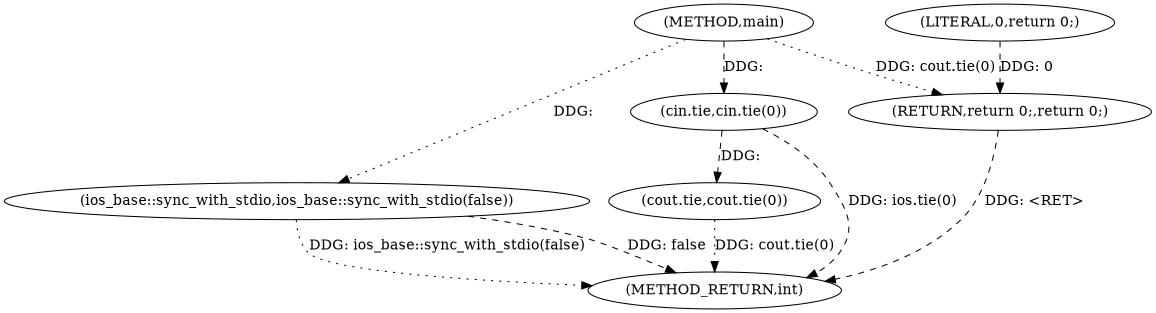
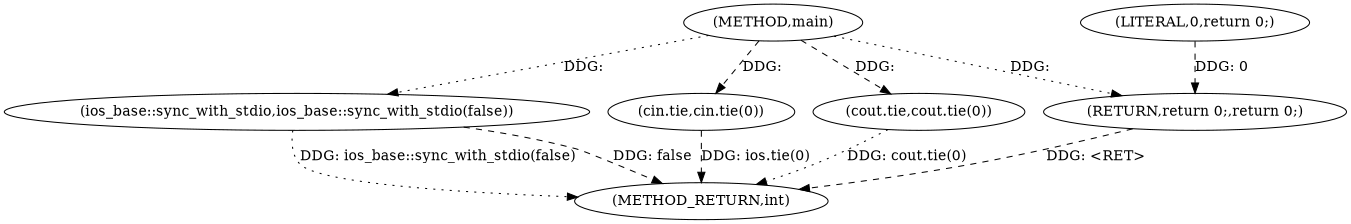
  digraph {
    edge [style=dashed]
    n1 [label="(METHOD,main)"]
    n2 [label="(ios_base::sync_with_stdio,ios_base::sync_with_stdio(false))"]
    n3 [label="(cin.tie,cin.tie(0))"]
    n4 [label="(cout.tie,cout.tie(0))"]
    n5 [label="(RETURN,return 0;,return 0;)"]
    n6 [label="(METHOD_RETURN,int)"]
    n7 [label="(LITERAL,0,return 0;)"]
    n1 -> n2 [label="DDG: " style=dotted]
    n1 -> n3 [label="DDG: "]
-   n3 -> n4 [label="DDG: "]
-   n1 -> n5 [label="DDG: cout.tie(0)" style=dotted]
+   n1 -> n4 [label="DDG: "]
+   n1 -> n5 [label="DDG: " style=dotted]
    n2 -> n6 [label="DDG: ios_base::sync_with_stdio(false)" style=dotted]
    n2 -> n6 [label="DDG: false"]
    n3 -> n6 [label="DDG: ios.tie(0)"]
    n4 -> n6 [label="DDG: cout.tie(0)" style=dotted]
    n5 -> n6 [label="DDG: <RET>"]
    n7 -> n5 [label="DDG: 0"]
  }
